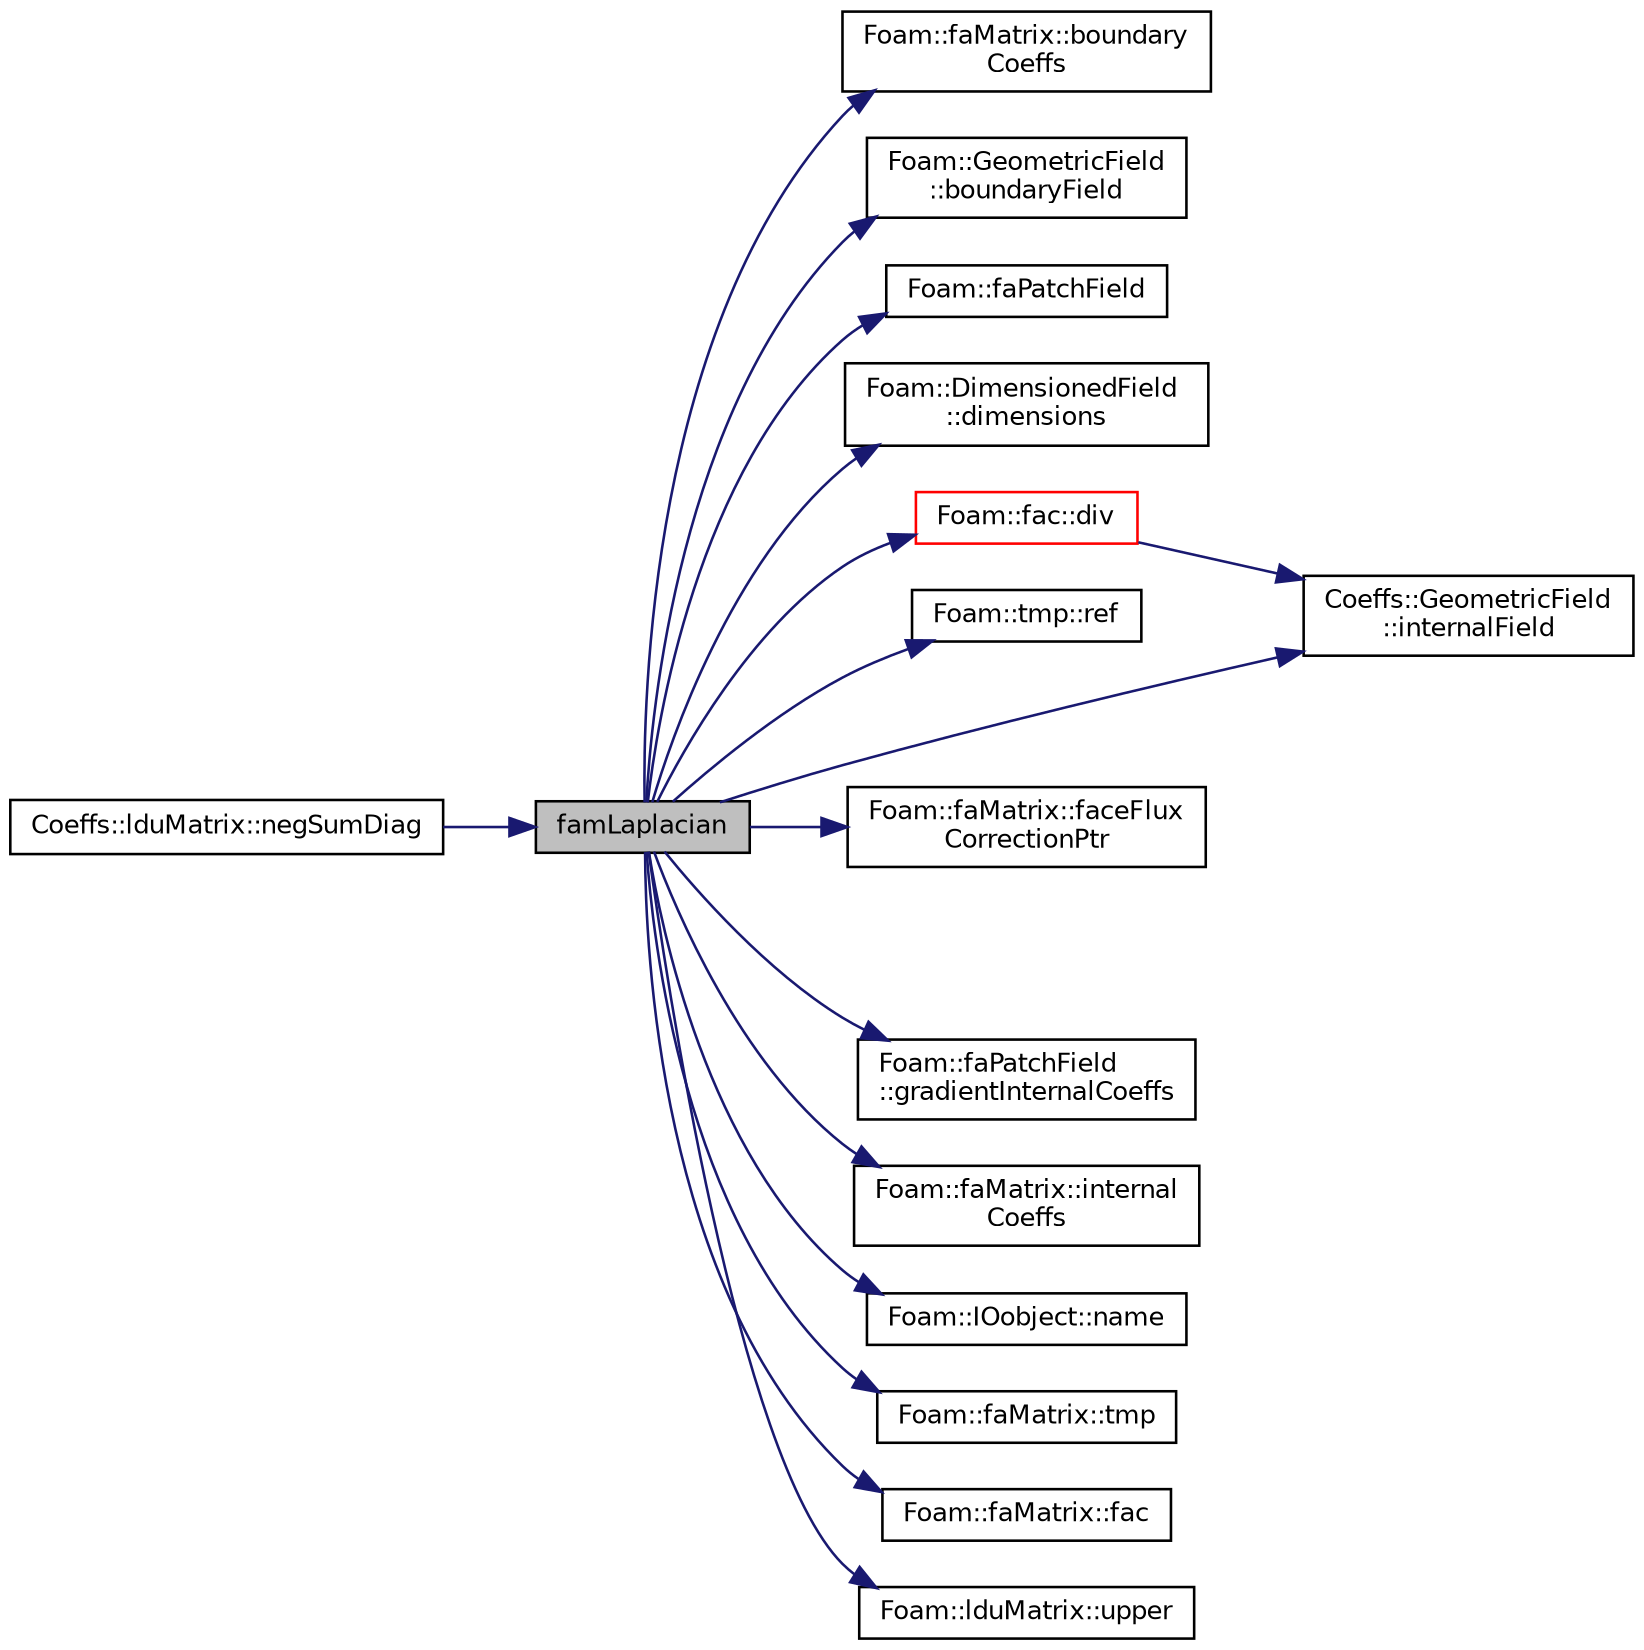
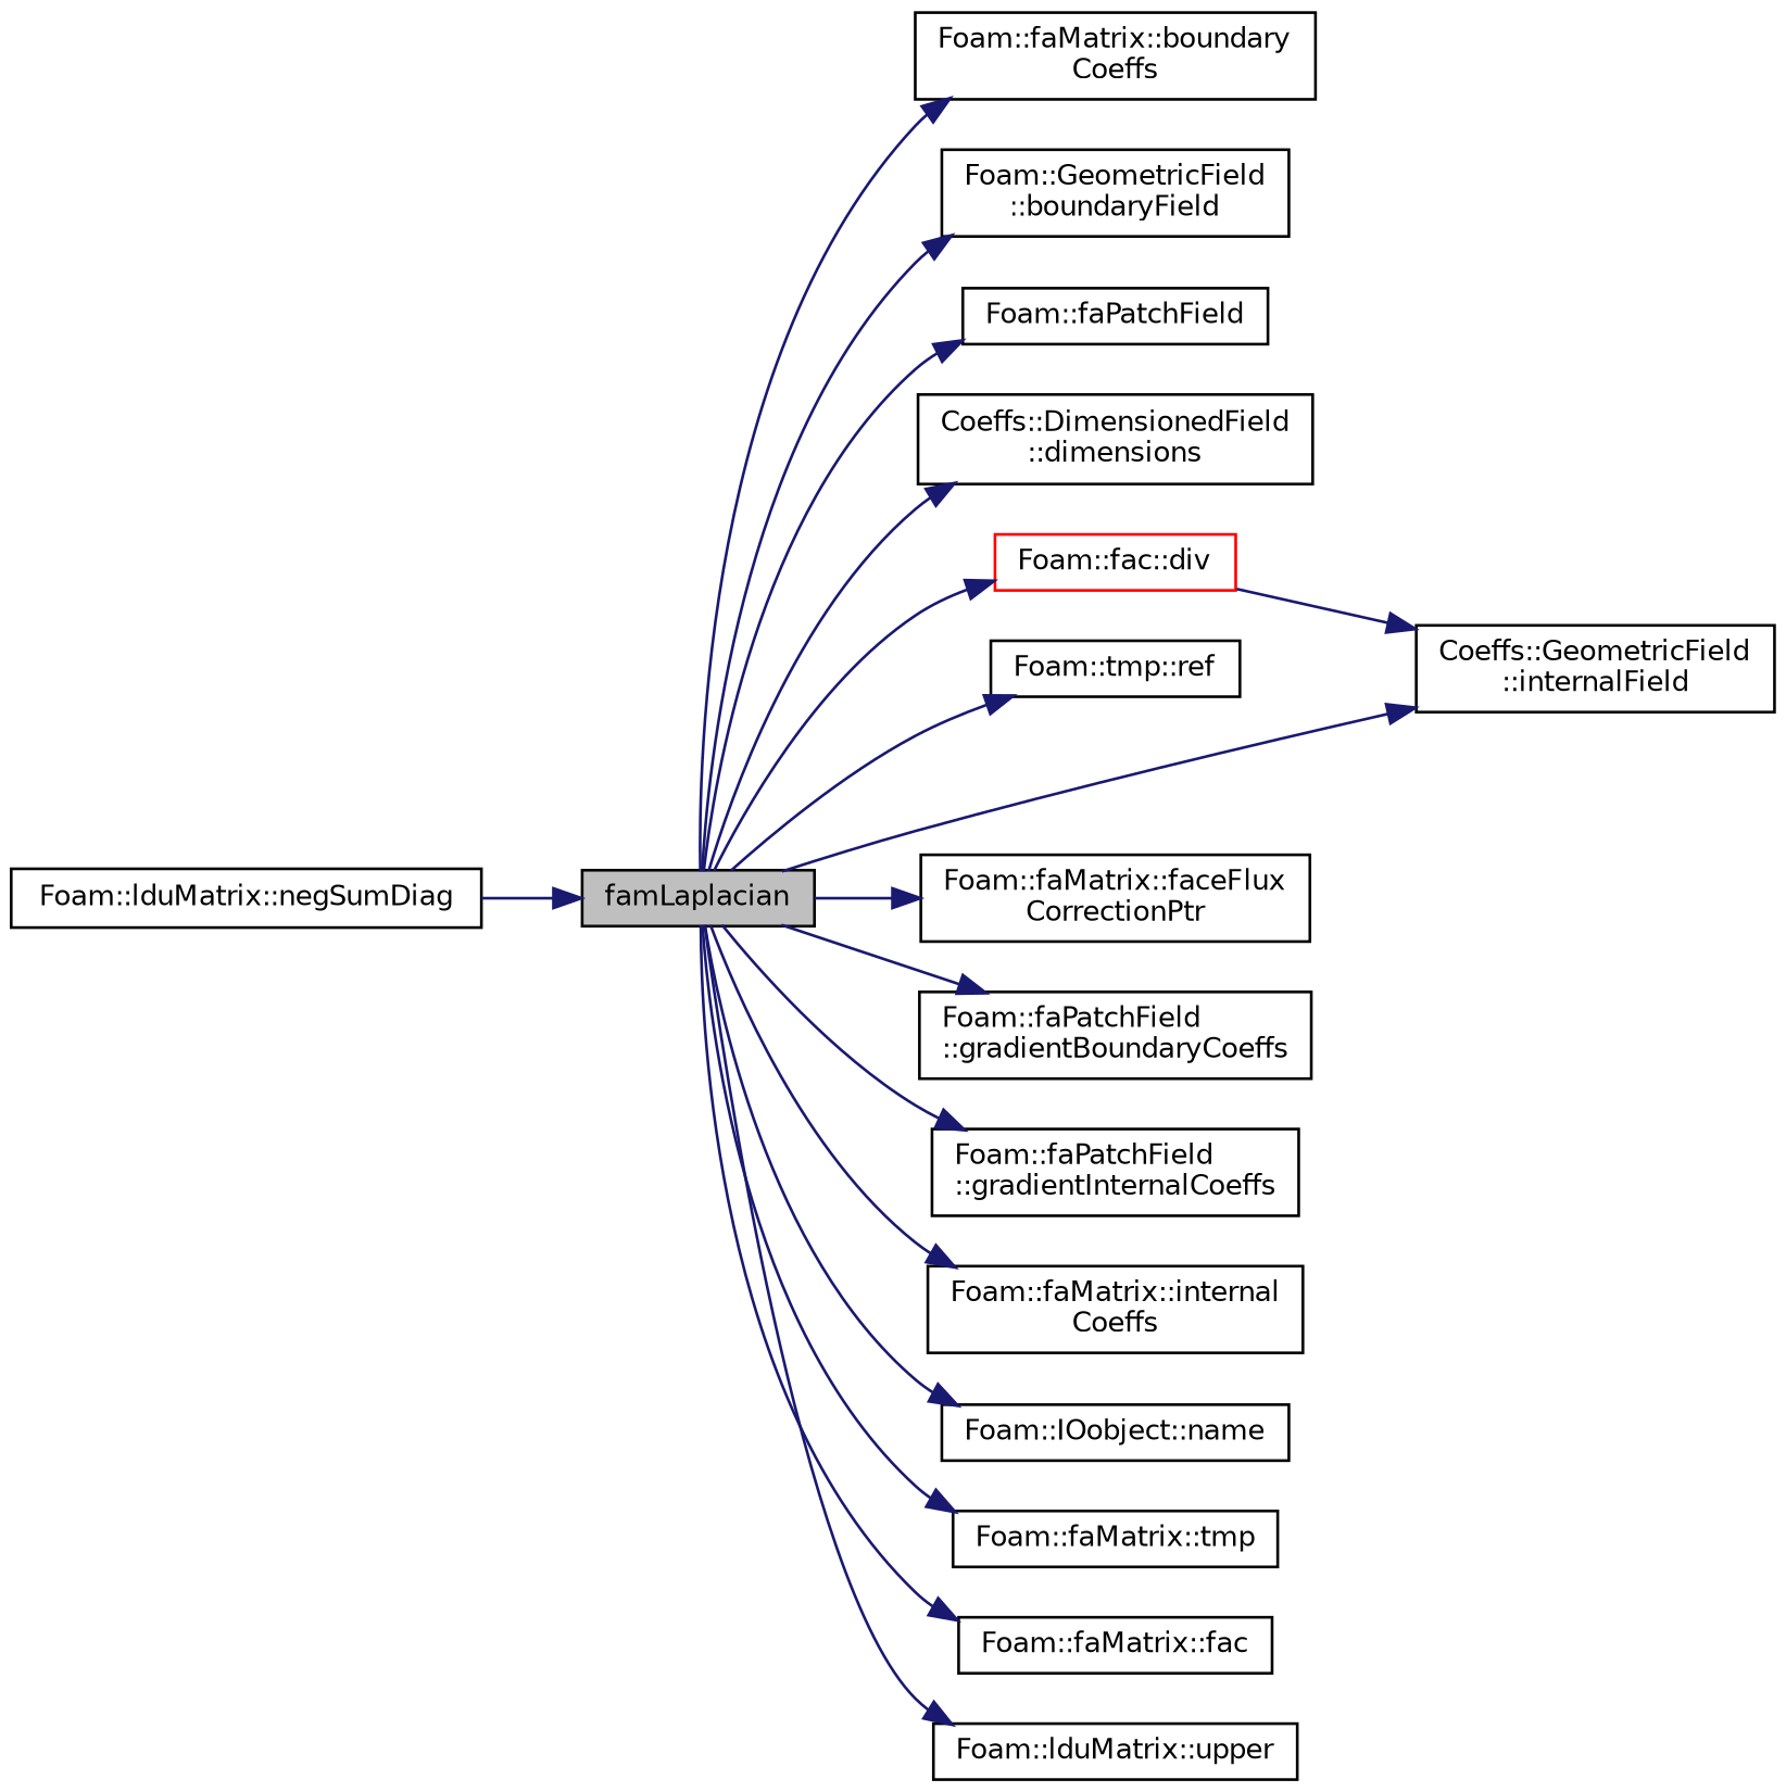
  digraph {
    rankdir=LR
    node [color=black fontname=Helvetica fontsize=10 shape=record]
    edge [color=midnightblue fontname=Helvetica fontsize=10 labelfontname=Helvetica labelfontsize=10 style=solid]
    n1 [fillcolor=grey75 fontcolor=black height=0.2 label=famLaplacian style=filled width=0.4]
    n2 [height=0.2 label="Foam::faMatrix::boundary\lCoeffs" width=0.4]
    n3 [height=0.2 label="Foam::GeometricField\l::boundaryField" width=0.4]
    n4 [height=0.2 label="Foam::faPatchField" width=0.4]
-   n5 [height=0.2 label="Foam::DimensionedField\l::dimensions" width=0.4]
+   n5 [height=0.2 label="Coeffs::DimensionedField\l::dimensions" width=0.4]
    n6 [color=red height=0.2 label="Foam::fac::div" width=0.4]
    n7 [height=0.2 label="Foam::tmp::ref" width=0.4]
    n8 [height=0.2 label="Coeffs::GeometricField\l::internalField" width=0.4]
    n9 [height=0.2 label="Foam::faMatrix::faceFlux\lCorrectionPtr" width=0.4]
+   n10 [height=0.2 label="Foam::faPatchField\l::gradientBoundaryCoeffs" width=0.4]
    n11 [height=0.2 label="Foam::faPatchField\l::gradientInternalCoeffs" width=0.4]
    n12 [height=0.2 label="Foam::faMatrix::internal\lCoeffs" width=0.4]
    n13 [height=0.2 label="Foam::IOobject::name" width=0.4]
    n14 [height=0.2 label="Foam::faMatrix::tmp" width=0.4]
    n15 [height=0.2 label="Foam::faMatrix::fac" width=0.4]
    n16 [height=0.2 label="Foam::lduMatrix::upper" width=0.4]
-   n17 [height=0.2 label="Coeffs::lduMatrix::negSumDiag" width=0.4]
+   n17 [height=0.2 label="Foam::lduMatrix::negSumDiag" width=0.4]
    n1 -> n2
    n1 -> n3
    n1 -> n4
    n1 -> n5
    n1 -> n6
    n1 -> n7
    n1 -> n8
    n1 -> n9
+   n1 -> n10
    n1 -> n11
    n1 -> n12
    n1 -> n13
    n1 -> n14
    n1 -> n15
    n1 -> n16
    n6 -> n8
    n17 -> n1
  }
